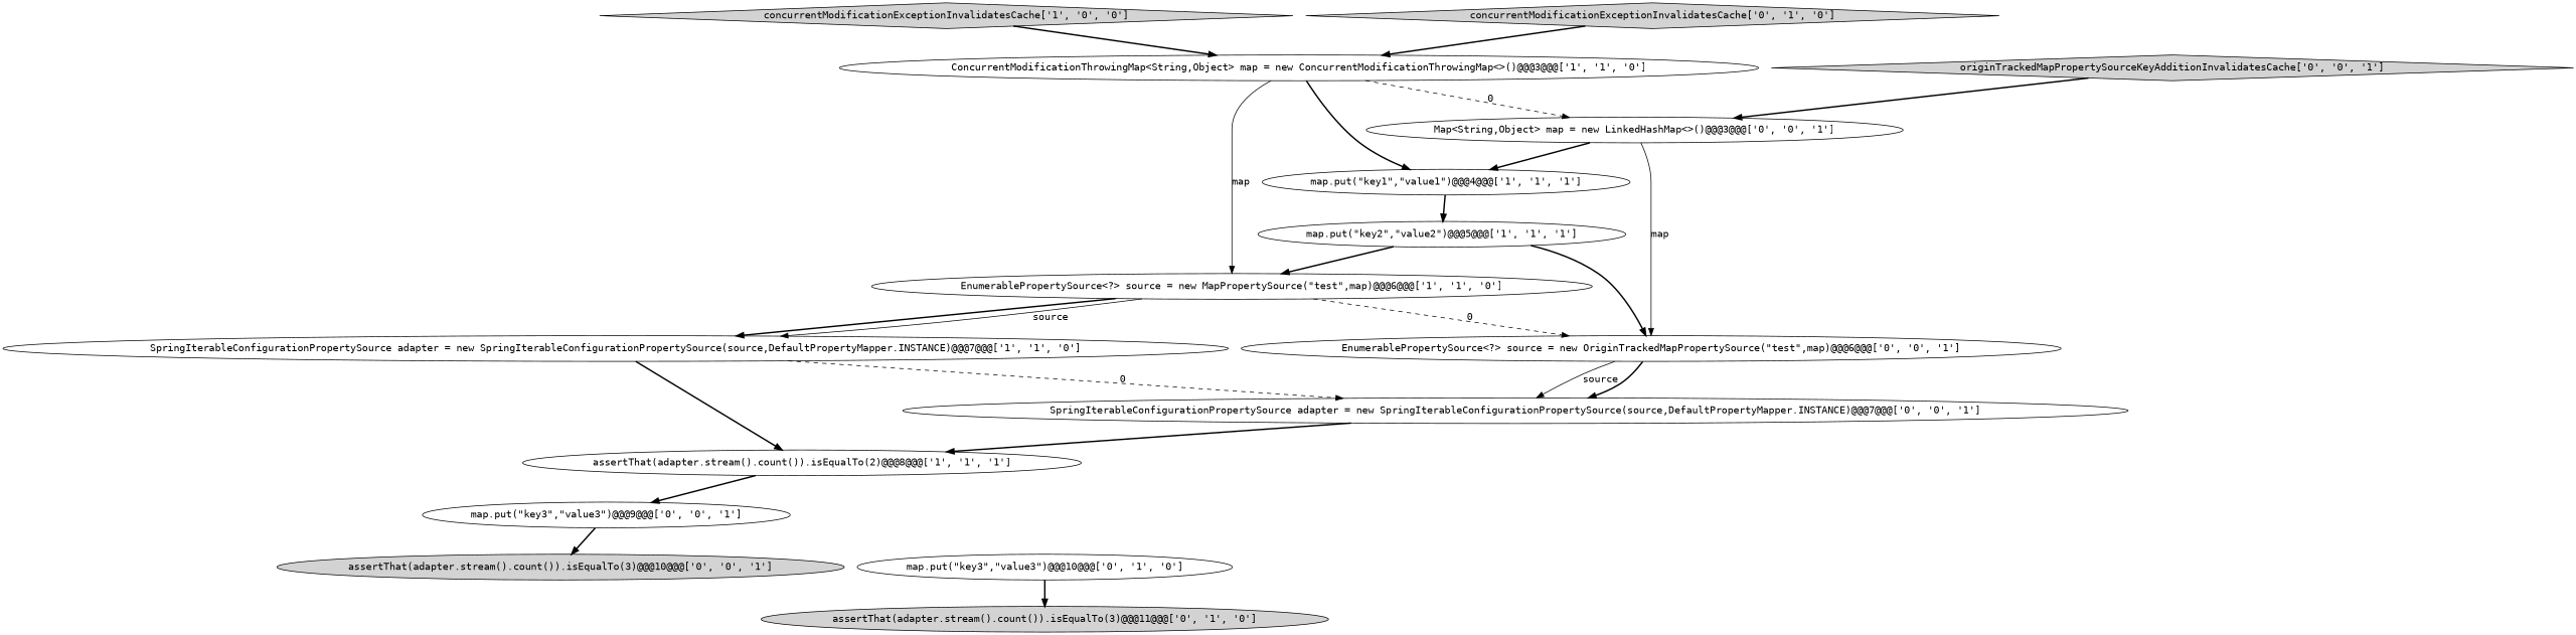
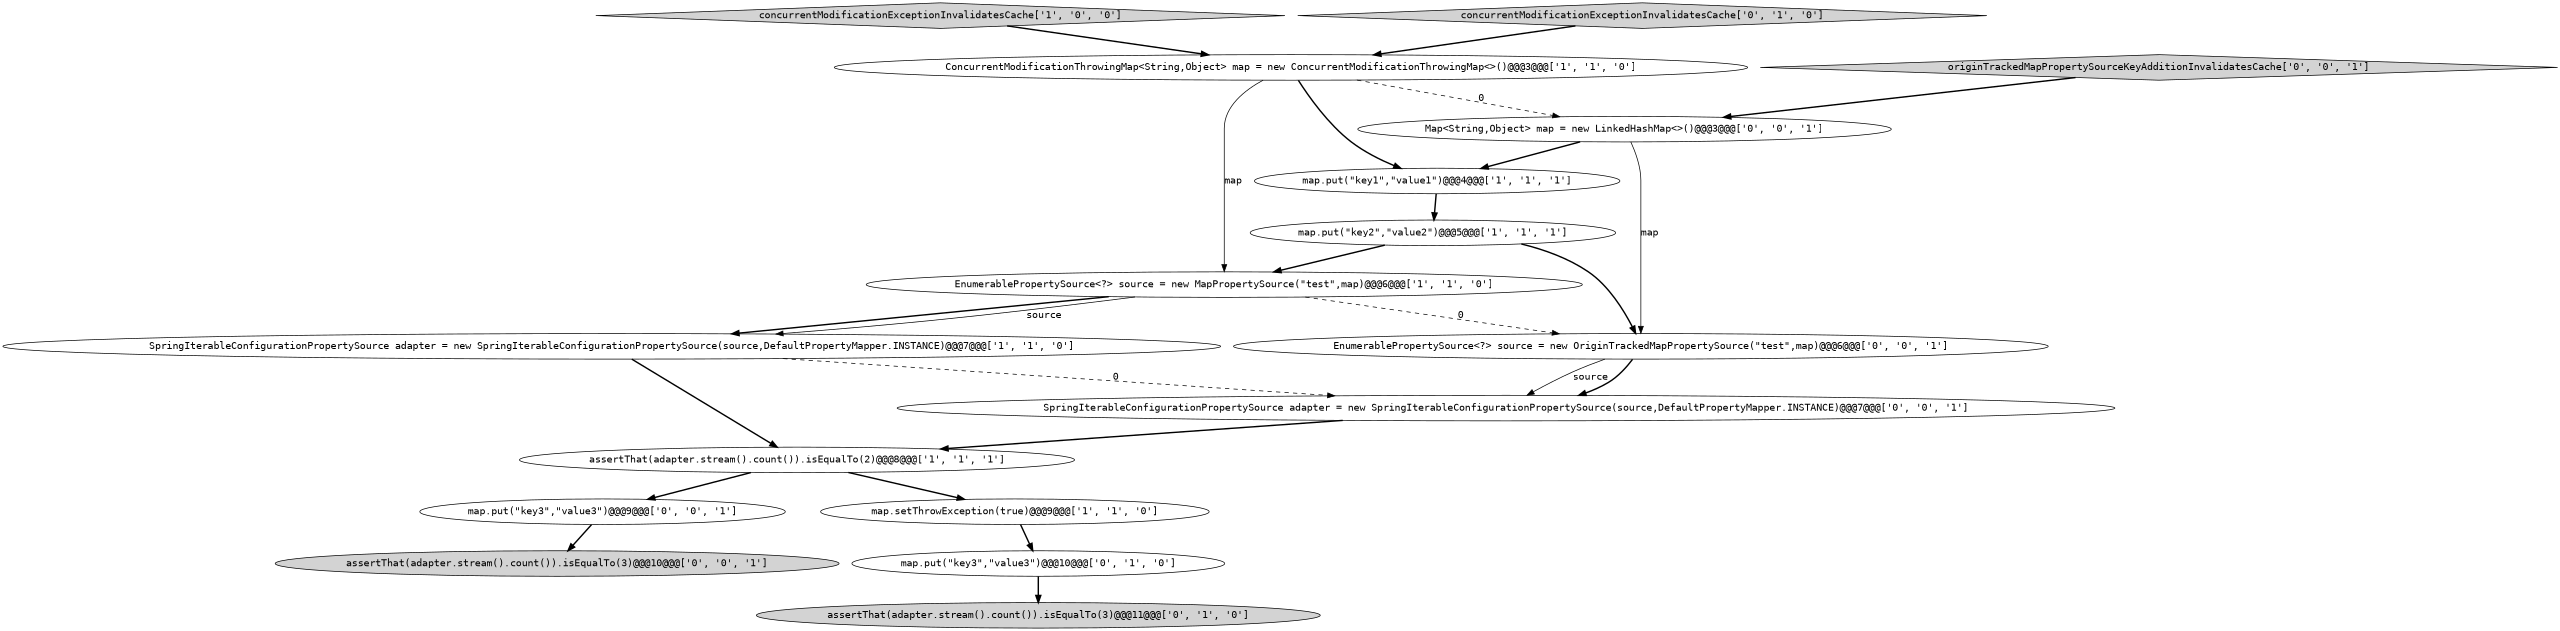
  digraph {
    fontname="DejaVu Sans Mono"
    node [fillcolor=white shape=ellipse style=filled fontname="DejaVu Sans Mono"]
    edge [style=bold fontname="DejaVu Sans Mono"]
    n1 [label="ConcurrentModificationThrowingMap<String,Object> map = new ConcurrentModificationThrowingMap<>()@@@3@@@['1', '1', '0']"]
    n2 [label="EnumerablePropertySource<?> source = new MapPropertySource(\"test\",map)@@@6@@@['1', '1', '0']"]
    n3 [label="Map<String,Object> map = new LinkedHashMap<>()@@@3@@@['0', '0', '1']"]
    n4 [label="map.put(\"key1\",\"value1\")@@@4@@@['1', '1', '1']"]
    n5 [fillcolor=lightgray label="assertThat(adapter.stream().count()).isEqualTo(3)@@@11@@@['0', '1', '0']"]
    n6 [fillcolor=lightgray label="concurrentModificationExceptionInvalidatesCache['1', '0', '0']" shape=diamond]
    n7 [fillcolor=lightgray label="concurrentModificationExceptionInvalidatesCache['0', '1', '0']" shape=diamond]
    n8 [label="EnumerablePropertySource<?> source = new OriginTrackedMapPropertySource(\"test\",map)@@@6@@@['0', '0', '1']"]
    n9 [label="SpringIterableConfigurationPropertySource adapter = new SpringIterableConfigurationPropertySource(source,DefaultPropertyMapper.INSTANCE)@@@7@@@['1', '1', '0']"]
    n10 [label="map.put(\"key3\",\"value3\")@@@10@@@['0', '1', '0']"]
    n11 [label="map.put(\"key3\",\"value3\")@@@9@@@['0', '0', '1']"]
    n12 [fillcolor=lightgray label="assertThat(adapter.stream().count()).isEqualTo(3)@@@10@@@['0', '0', '1']"]
    n13 [label="SpringIterableConfigurationPropertySource adapter = new SpringIterableConfigurationPropertySource(source,DefaultPropertyMapper.INSTANCE)@@@7@@@['0', '0', '1']"]
    n14 [label="assertThat(adapter.stream().count()).isEqualTo(2)@@@8@@@['1', '1', '1']"]
+   n15 [label="map.setThrowException(true)@@@9@@@['1', '1', '0']"]
    n16 [label="map.put(\"key2\",\"value2\")@@@5@@@['1', '1', '1']"]
    n17 [fillcolor=lightgray label="originTrackedMapPropertySourceKeyAdditionInvalidatesCache['0', '0', '1']" shape=diamond]
    n1 -> n2 [label=map style=solid]
    n1 -> n3 [label=0 style=dashed]
    n1 -> n4
    n2 -> n8 [label=0 style=dashed]
    n2 -> n9
    n2 -> n9 [label=source style=solid]
    n3 -> n4
    n3 -> n8 [label=map style=solid]
    n4 -> n16
    n6 -> n1
    n7 -> n1
    n8 -> n13 [label=source style=solid]
    n8 -> n13
    n9 -> n13 [label=0 style=dashed]
    n9 -> n14
    n10 -> n5
    n11 -> n12
    n13 -> n14
    n14 -> n11
+   n14 -> n15
+   n15 -> n10
    n16 -> n2
    n16 -> n8
    n17 -> n3
  }
